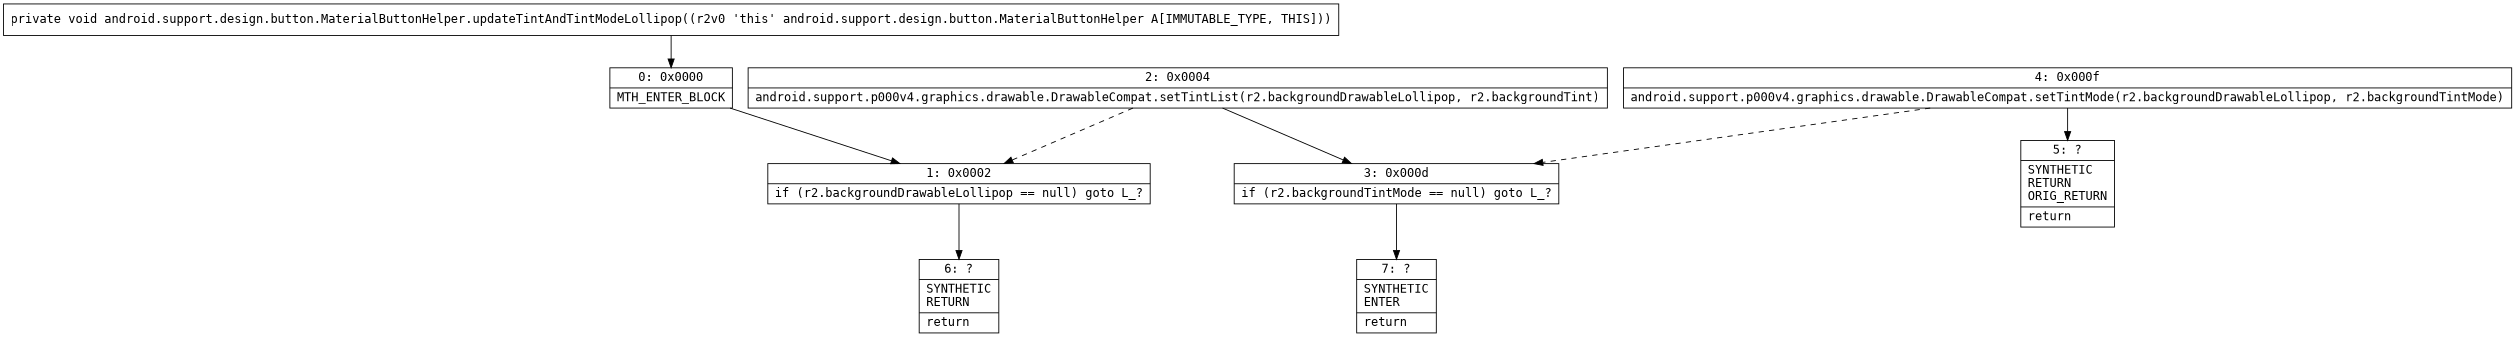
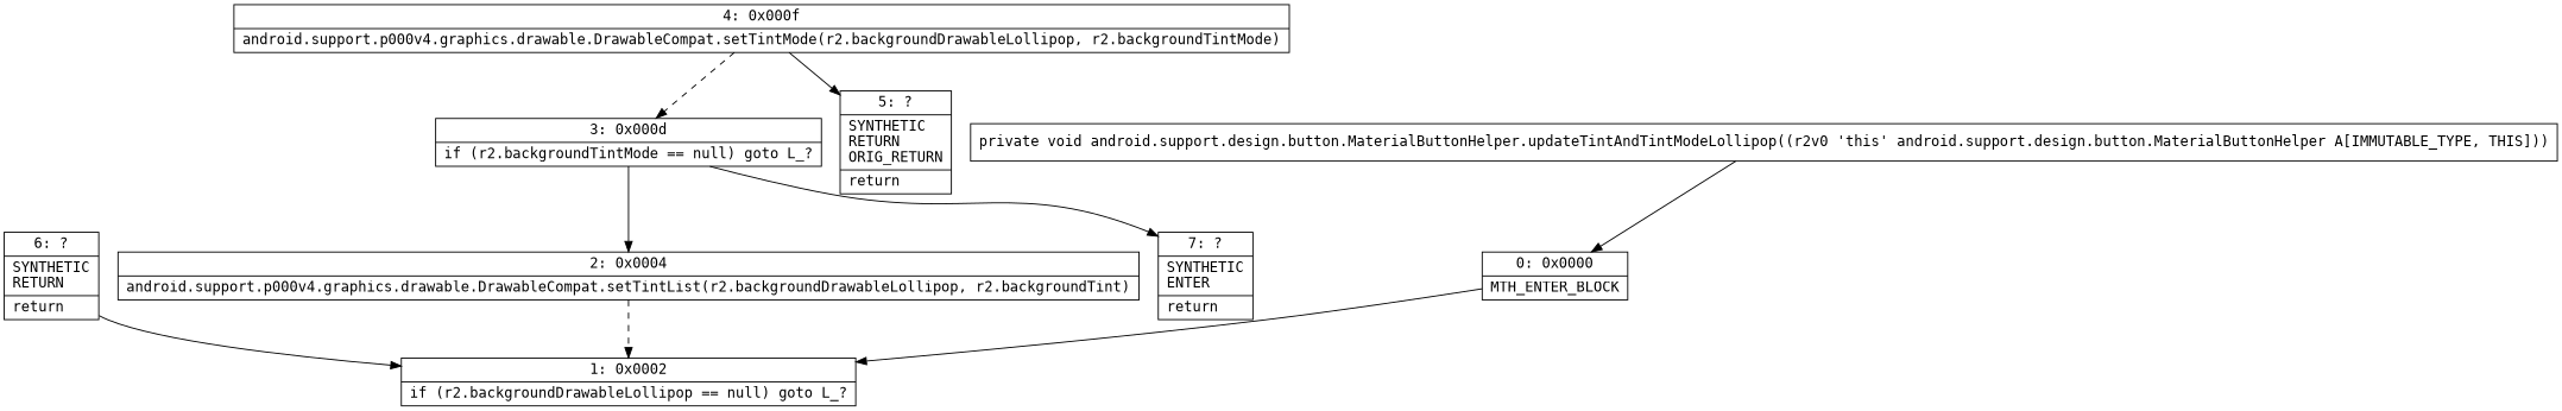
  digraph {
    fontname="DejaVu Sans Mono"
    node [fontname="DejaVu Sans Mono" shape=record]
    edge [fontname="DejaVu Sans Mono"]
    n1 [label="{0\:\ 0x0000|MTH_ENTER_BLOCK\l}"]
    n2 [label="{1\:\ 0x0002|if (r2.backgroundDrawableLollipop == null) goto L_?\l}"]
    n3 [label="{6\:\ ?|SYNTHETIC\lRETURN\l|return\l}"]
    n4 [label="{2\:\ 0x0004|android.support.p000v4.graphics.drawable.DrawableCompat.setTintList(r2.backgroundDrawableLollipop, r2.backgroundTint)\l}"]
    n5 [label="{3\:\ 0x000d|if (r2.backgroundTintMode == null) goto L_?\l}"]
    n6 [label="{7\:\ ?|SYNTHETIC\lENTER\l|return\l}"]
    n7 [label="{4\:\ 0x000f|android.support.p000v4.graphics.drawable.DrawableCompat.setTintMode(r2.backgroundDrawableLollipop, r2.backgroundTintMode)\l}"]
    n8 [label="{5\:\ ?|SYNTHETIC\lRETURN\lORIG_RETURN\l|return\l}"]
    n9 [label="{private void android.support.design.button.MaterialButtonHelper.updateTintAndTintModeLollipop((r2v0 'this' android.support.design.button.MaterialButtonHelper A[IMMUTABLE_TYPE, THIS])) }"]
    n1 -> n2
-   n2 -> n3
+   n3 -> n2
    n4 -> n2 [style=dashed]
-   n4 -> n5
+   n5 -> n4
    n5 -> n6
    n7 -> n5 [style=dashed]
    n7 -> n8
    n9 -> n1
  }
